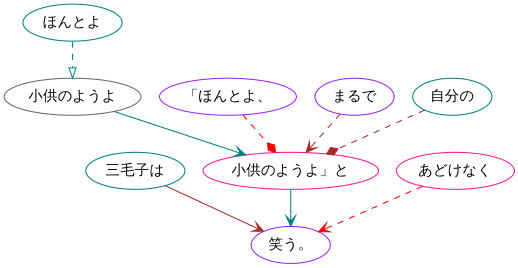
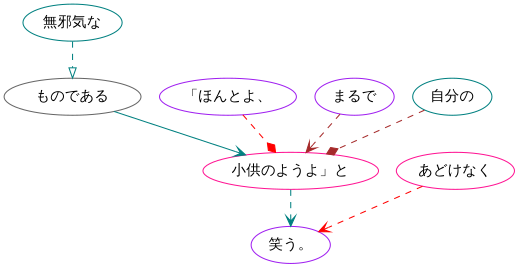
  digraph {
    node [color=teal]
    edge [arrowhead=vee color=brown style=dashed]
-   n1 [label="三毛子は"]
    n2 [color=purple label="笑う。"]
-   n3 [label="ほんとよ"]
-   n4 [color=gray40 label="小供のようよ"]
+   n3 [label="無邪気な"]
+   n4 [color=gray40 label="ものである"]
    n5 [color=deeppink label="小供のようよ」と"]
    n6 [color=purple label="「ほんとよ、"]
    n7 [color=purple label="まるで"]
    n8 [label="自分の"]
    n9 [color=deeppink label="あどけなく"]
-   n1 -> n2 [style=solid]
    n3 -> n4 [arrowhead=onormal color=teal]
    n4 -> n5 [color=teal style=solid]
-   n5 -> n2 [color=teal style=solid]
+   n5 -> n2 [color=teal]
    n6 -> n5 [arrowhead=diamond color=red]
    n7 -> n5
    n8 -> n5 [arrowhead=diamond]
    n9 -> n2 [color=red]
  }
